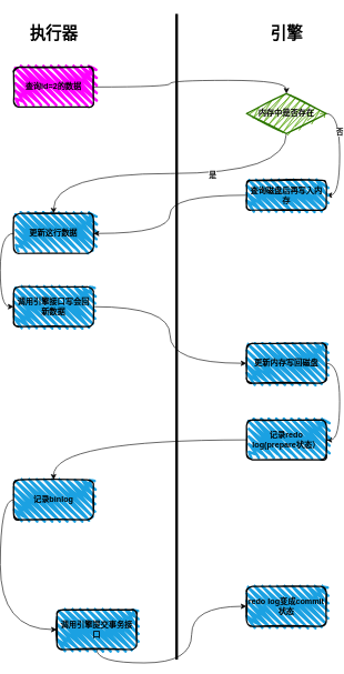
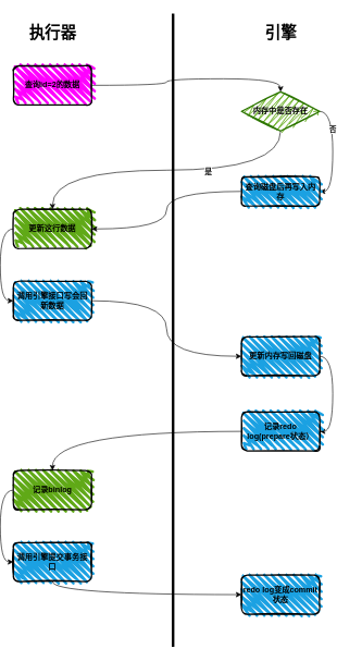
  <mxCell id="0" />
  <mxCell id="1" parent="0" />
  <mxCell id="2" value="" style="line;strokeWidth=4;direction=south;html=1;perimeter=backbonePerimeter;points=[];outlineConnect=0;" vertex="1" parent="1"><mxGeometry x="260" y="20" width="10" height="970" as="geometry" /></mxCell>
  <mxCell id="3" value="&lt;font face=&quot;Comic Sans MS&quot;&gt;执行器&lt;/font&gt;" style="text;strokeColor=none;fillColor=none;html=1;fontSize=24;fontStyle=1;verticalAlign=middle;align=center;" vertex="1" parent="1"><mxGeometry x="30" y="30" width="100" height="40" as="geometry" /></mxCell>
  <mxCell id="4" value="&lt;font face=&quot;Comic Sans MS&quot;&gt;引擎&lt;/font&gt;" style="text;strokeColor=none;fillColor=none;html=1;fontSize=24;fontStyle=1;verticalAlign=middle;align=center;" vertex="1" parent="1"><mxGeometry x="380" y="30" width="100" height="40" as="geometry" /></mxCell>
  <mxCell id="5" style="edgeStyle=orthogonalEdgeStyle;curved=1;orthogonalLoop=1;jettySize=auto;html=1;exitX=1;exitY=0.5;exitDx=0;exitDy=0;entryX=1;entryY=0.5;entryDx=0;entryDy=0;fontFamily=Comic Sans MS;fontColor=#000000;" edge="1" parent="1" source="9" target="15"><mxGeometry relative="1" as="geometry"><mxPoint x="490" y="293" as="targetPoint" /></mxGeometry></mxCell>
  <mxCell id="6" value="否" style="edgeLabel;html=1;align=center;verticalAlign=middle;resizable=0;points=[];fontFamily=Comic Sans MS;fontColor=#000000;fontStyle=1" vertex="1" connectable="0" parent="5"><mxGeometry x="-0.421" y="-1" relative="1" as="geometry"><mxPoint as="offset" /></mxGeometry></mxCell>
  <mxCell id="7" style="edgeStyle=orthogonalEdgeStyle;curved=1;orthogonalLoop=1;jettySize=auto;html=1;exitX=0.5;exitY=1;exitDx=0;exitDy=0;entryX=0.5;entryY=0;entryDx=0;entryDy=0;fontFamily=Comic Sans MS;fontColor=#000000;" edge="1" parent="1" source="9" target="13"><mxGeometry relative="1" as="geometry" /></mxCell>
  <mxCell id="8" value="是" style="edgeLabel;html=1;align=center;verticalAlign=middle;resizable=0;points=[];fontFamily=Comic Sans MS;fontColor=#000000;fontStyle=1;fontSize=11;" vertex="1" connectable="0" parent="7"><mxGeometry x="-0.268" y="1" relative="1" as="geometry"><mxPoint as="offset" /></mxGeometry></mxCell>
  <mxCell id="9" value="&lt;b&gt;&lt;font face=&quot;Comic Sans MS&quot; color=&quot;#000000&quot;&gt;内存中是否存在&lt;/font&gt;&lt;/b&gt;" style="rhombus;whiteSpace=wrap;html=1;strokeWidth=2;fillWeight=-1;hachureGap=8;fillStyle=zigzag;sketch=1;fillColor=#60a917;strokeColor=#2D7600;fontColor=#ffffff;" vertex="1" parent="1"><mxGeometry x="370" y="140" width="120" height="60" as="geometry" /></mxCell>
  <mxCell id="10" style="edgeStyle=orthogonalEdgeStyle;curved=1;orthogonalLoop=1;jettySize=auto;html=1;exitX=1;exitY=0.5;exitDx=0;exitDy=0;entryX=0.5;entryY=0;entryDx=0;entryDy=0;fontFamily=Comic Sans MS;fontSize=11;fontColor=#000000;" edge="1" parent="1" source="11" target="9"><mxGeometry relative="1" as="geometry" /></mxCell>
  <mxCell id="11" value="&lt;b&gt;查询id=2的数据&lt;/b&gt;" style="rounded=1;whiteSpace=wrap;html=1;strokeWidth=2;fillWeight=4;hachureGap=8;hachureAngle=45;sketch=1;fillStyle=zigzag;shadow=0;glass=0;fillColor=#FF00FF;" vertex="1" parent="1"><mxGeometry x="20" y="100" width="120" height="60" as="geometry" /></mxCell>
  <mxCell id="12" style="edgeStyle=orthogonalEdgeStyle;curved=1;orthogonalLoop=1;jettySize=auto;html=1;exitX=0;exitY=0.5;exitDx=0;exitDy=0;entryX=0;entryY=0.5;entryDx=0;entryDy=0;fontFamily=Comic Sans MS;fontSize=11;fontColor=#000000;" edge="1" parent="1" source="13" target="17"><mxGeometry relative="1" as="geometry" /></mxCell>
- <mxCell id="13" value="&lt;b&gt;更新这行数据&lt;/b&gt;" style="rounded=1;whiteSpace=wrap;html=1;strokeWidth=2;fillWeight=4;hachureGap=8;hachureAngle=45;fillColor=#1ba1e2;sketch=1;fillStyle=zigzag;shadow=0;glass=0;" vertex="1" parent="1"><mxGeometry x="20" y="320" width="120" height="60" as="geometry" /></mxCell>
+ <mxCell id="13" value="&lt;b&gt;更新这行数据&lt;/b&gt;" style="rounded=1;whiteSpace=wrap;html=1;strokeWidth=2;fillWeight=4;hachureGap=8;hachureAngle=45;fillColor=#60a917;sketch=1;fillStyle=zigzag;shadow=0;glass=0;" vertex="1" parent="1"><mxGeometry x="20" y="320" width="120" height="60" as="geometry" /></mxCell>
  <mxCell id="14" style="edgeStyle=orthogonalEdgeStyle;curved=1;orthogonalLoop=1;jettySize=auto;html=1;exitX=0;exitY=0.5;exitDx=0;exitDy=0;entryX=1;entryY=0.5;entryDx=0;entryDy=0;fontFamily=Comic Sans MS;fontSize=11;fontColor=#000000;" edge="1" parent="1" source="15" target="13"><mxGeometry relative="1" as="geometry" /></mxCell>
  <mxCell id="15" value="&lt;b&gt;查询磁盘后再写入内存&lt;/b&gt;" style="rounded=1;whiteSpace=wrap;html=1;strokeWidth=2;fillWeight=4;hachureGap=8;hachureAngle=45;fillColor=#1ba1e2;sketch=1;fillStyle=zigzag;shadow=0;glass=0;" vertex="1" parent="1"><mxGeometry x="370" y="270" width="120" height="45" as="geometry" /></mxCell>
  <mxCell id="16" style="edgeStyle=orthogonalEdgeStyle;curved=1;orthogonalLoop=1;jettySize=auto;html=1;exitX=1;exitY=0.5;exitDx=0;exitDy=0;entryX=0;entryY=0.5;entryDx=0;entryDy=0;fontFamily=Comic Sans MS;fontSize=11;fontColor=#000000;" edge="1" parent="1" source="17" target="19"><mxGeometry relative="1" as="geometry" /></mxCell>
  <mxCell id="17" value="&lt;b&gt;调用引擎接口写会回新数据&lt;/b&gt;" style="rounded=1;whiteSpace=wrap;html=1;strokeWidth=2;fillWeight=4;hachureGap=8;hachureAngle=45;fillColor=#1ba1e2;sketch=1;fillStyle=zigzag;shadow=0;glass=0;" vertex="1" parent="1"><mxGeometry x="20" y="430" width="120" height="60" as="geometry" /></mxCell>
  <mxCell id="18" style="edgeStyle=orthogonalEdgeStyle;curved=1;orthogonalLoop=1;jettySize=auto;html=1;exitX=1;exitY=0.5;exitDx=0;exitDy=0;entryX=1;entryY=0.5;entryDx=0;entryDy=0;fontFamily=Comic Sans MS;fontSize=11;fontColor=#000000;" edge="1" parent="1" source="19" target="21"><mxGeometry relative="1" as="geometry" /></mxCell>
  <mxCell id="19" value="&lt;b&gt;更新内存写回磁盘&lt;/b&gt;" style="rounded=1;whiteSpace=wrap;html=1;strokeWidth=2;fillWeight=4;hachureGap=8;hachureAngle=45;fillColor=#1ba1e2;sketch=1;fillStyle=zigzag;shadow=0;glass=0;" vertex="1" parent="1"><mxGeometry x="370" y="515" width="120" height="60" as="geometry" /></mxCell>
  <mxCell id="20" style="edgeStyle=orthogonalEdgeStyle;curved=1;orthogonalLoop=1;jettySize=auto;html=1;exitX=0;exitY=0.5;exitDx=0;exitDy=0;entryX=0.5;entryY=0;entryDx=0;entryDy=0;fontFamily=Comic Sans MS;fontSize=11;fontColor=#000000;" edge="1" parent="1" source="21" target="23"><mxGeometry relative="1" as="geometry" /></mxCell>
  <mxCell id="21" value="&lt;b&gt;记录redo log(prepare状态）&lt;/b&gt;" style="rounded=1;whiteSpace=wrap;html=1;strokeWidth=2;fillWeight=4;hachureGap=8;hachureAngle=45;fillColor=#1ba1e2;sketch=1;fillStyle=zigzag;shadow=0;glass=0;" vertex="1" parent="1"><mxGeometry x="370" y="630" width="120" height="60" as="geometry" /></mxCell>
  <mxCell id="22" style="edgeStyle=orthogonalEdgeStyle;curved=1;orthogonalLoop=1;jettySize=auto;html=1;exitX=0;exitY=0.5;exitDx=0;exitDy=0;entryX=0;entryY=0.5;entryDx=0;entryDy=0;fontFamily=Comic Sans MS;fontSize=11;fontColor=#000000;" edge="1" parent="1" source="23" target="25"><mxGeometry relative="1" as="geometry" /></mxCell>
- <mxCell id="23" value="&lt;b&gt;记录binlog&lt;/b&gt;" style="rounded=1;whiteSpace=wrap;html=1;strokeWidth=2;fillWeight=4;hachureGap=8;hachureAngle=45;fillColor=#1ba1e2;sketch=1;fillStyle=zigzag;shadow=0;glass=0;" vertex="1" parent="1"><mxGeometry x="20" y="720" width="120" height="60" as="geometry" /></mxCell>
+ <mxCell id="23" value="&lt;b&gt;记录binlog&lt;/b&gt;" style="rounded=1;whiteSpace=wrap;html=1;strokeWidth=2;fillWeight=4;hachureGap=8;hachureAngle=45;fillColor=#60a917;sketch=1;fillStyle=zigzag;shadow=0;glass=0;" vertex="1" parent="1"><mxGeometry x="20" y="720" width="120" height="60" as="geometry" /></mxCell>
  <mxCell id="24" style="edgeStyle=orthogonalEdgeStyle;curved=1;orthogonalLoop=1;jettySize=auto;html=1;exitX=0.5;exitY=1;exitDx=0;exitDy=0;fontFamily=Comic Sans MS;fontSize=11;fontColor=#000000;" edge="1" parent="1" source="25" target="26"><mxGeometry relative="1" as="geometry" /></mxCell>
- <mxCell id="25" value="&lt;b&gt;调用引擎提交事务接口&lt;/b&gt;" style="rounded=1;whiteSpace=wrap;html=1;strokeWidth=2;fillWeight=4;hachureGap=8;hachureAngle=45;fillColor=#1ba1e2;sketch=1;fillStyle=zigzag;shadow=0;glass=0;" vertex="1" parent="1"><mxGeometry x="85" y="915" width="120" height="60" as="geometry" /></mxCell>
+ <mxCell id="25" value="&lt;b&gt;调用引擎提交事务接口&lt;/b&gt;" style="rounded=1;whiteSpace=wrap;html=1;strokeWidth=2;fillWeight=4;hachureGap=8;hachureAngle=45;fillColor=#1ba1e2;sketch=1;fillStyle=zigzag;shadow=0;glass=0;" vertex="1" parent="1"><mxGeometry x="20" y="830" width="120" height="60" as="geometry" /></mxCell>
  <mxCell id="26" value="&lt;b&gt;redo log变成commit状态&lt;/b&gt;" style="rounded=1;whiteSpace=wrap;html=1;strokeWidth=2;fillWeight=4;hachureGap=8;hachureAngle=45;fillColor=#1ba1e2;sketch=1;fillStyle=zigzag;shadow=0;glass=0;" vertex="1" parent="1"><mxGeometry x="370" y="880" width="120" height="60" as="geometry" /></mxCell>
